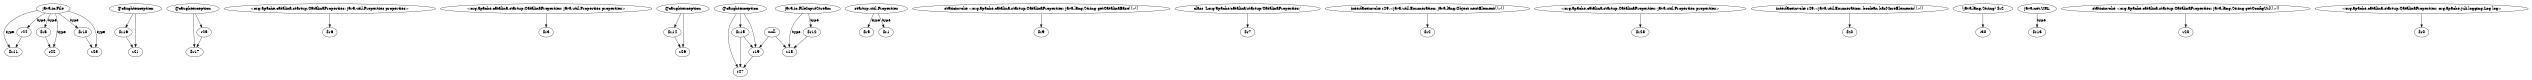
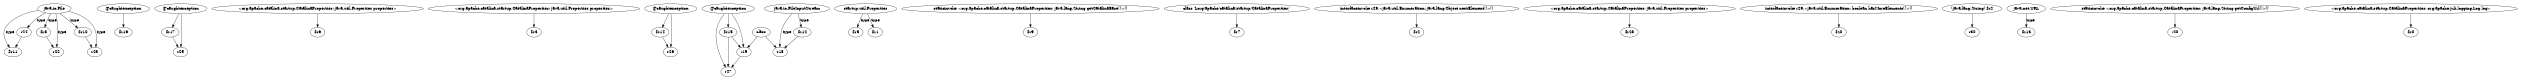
  digraph {
    n1 [label="java.io.File"]
    n2 [label="$r11"]
    n3 [label="$r10"]
    n4 [label=r22]
    n5 [label=r24]
    n6 [label="$r8"]
    n7 [label=r23]
    n8 [label="$r16"]
-   n9 [label=r21]
    n10 [label="$r17"]
    n11 [label=r25]
    n12 [label="<org.apache.catalina.startup.CatalinaProperties: java.util.Properties properties>"]
    n13 [label="$r6"]
    n14 [label="@caughtexception"]
    n15 [label="@caughtexception"]
    n16 [label="<org.apache.catalina.startup.CatalinaProperties: java.util.Properties properties>"]
    n17 [label="$r3"]
    n18 [label="@caughtexception"]
    n19 [label="$r14"]
    n20 [label=r26]
    n21 [label="@caughtexception"]
    n22 [label="$r15"]
    n23 [label=r19]
    n24 [label=r27]
    n25 [label="java.io.FileInputStream"]
    n26 [label="$r12"]
    n27 [label=r18]
    n28 [label="startup.util.Properties"]
    n29 [label="$r5"]
    n30 [label="$r1"]
    n31 [label="staticinvoke <org.apache.catalina.startup.CatalinaProperties: java.lang.String getCatalinaBase()>()"]
    n32 [label="$r9"]
-   n33 [label=null]
+   n33 [label=class]
    n34 [label="class 'Lorg/apache/catalina/startup/CatalinaProperties;'"]
    n35 [label="$r7"]
    n36 [label="interfaceinvoke r29.<java.util.Enumeration: java.lang.Object nextElement()>()"]
    n37 [label="$r2"]
    n38 [label="<org.apache.catalina.startup.CatalinaProperties: java.util.Properties properties>"]
    n39 [label="$r28"]
    n40 [label="interfaceinvoke r29.<java.util.Enumeration: boolean hasMoreElements()>()"]
    n41 [label="$z0"]
    n42 [label="(java.lang.String) $r2"]
    n43 [label=r30]
    n44 [label="java.net.URL"]
    n45 [label="$r13"]
    n46 [label="staticinvoke <org.apache.catalina.startup.CatalinaProperties: java.lang.String getConfigUrl()>()"]
    n47 [label=r20]
    n48 [label="<org.apache.catalina.startup.CatalinaProperties: org.apache.juli.logging.Log log>"]
    n49 [label="$r0"]
    n1 -> n2 [label=type]
    n1 -> n3 [label=type]
    n1 -> n4 [label=type]
    n1 -> n5 [label=type]
    n1 -> n6 [label=type]
    n1 -> n7 [label=type]
    n3 -> n7
    n5 -> n2
    n6 -> n4
-   n8 -> n9
-   n11 -> n10
+   n10 -> n11
    n12 -> n13
    n14 -> n8
-   n14 -> n9
    n15 -> n10
    n15 -> n11
    n16 -> n17
    n18 -> n19
    n18 -> n20
    n19 -> n20
    n21 -> n22
    n21 -> n23
    n21 -> n24
    n22 -> n23
    n22 -> n24
    n23 -> n24
    n25 -> n26 [label=type]
    n25 -> n27 [label=type]
    n26 -> n27
    n28 -> n29 [label=type]
    n28 -> n30 [label=type]
    n31 -> n32
    n33 -> n23
    n33 -> n27
    n34 -> n35
    n36 -> n37
    n38 -> n39
    n40 -> n41
    n42 -> n43
    n44 -> n45 [label=type]
    n46 -> n47
    n48 -> n49
  }
